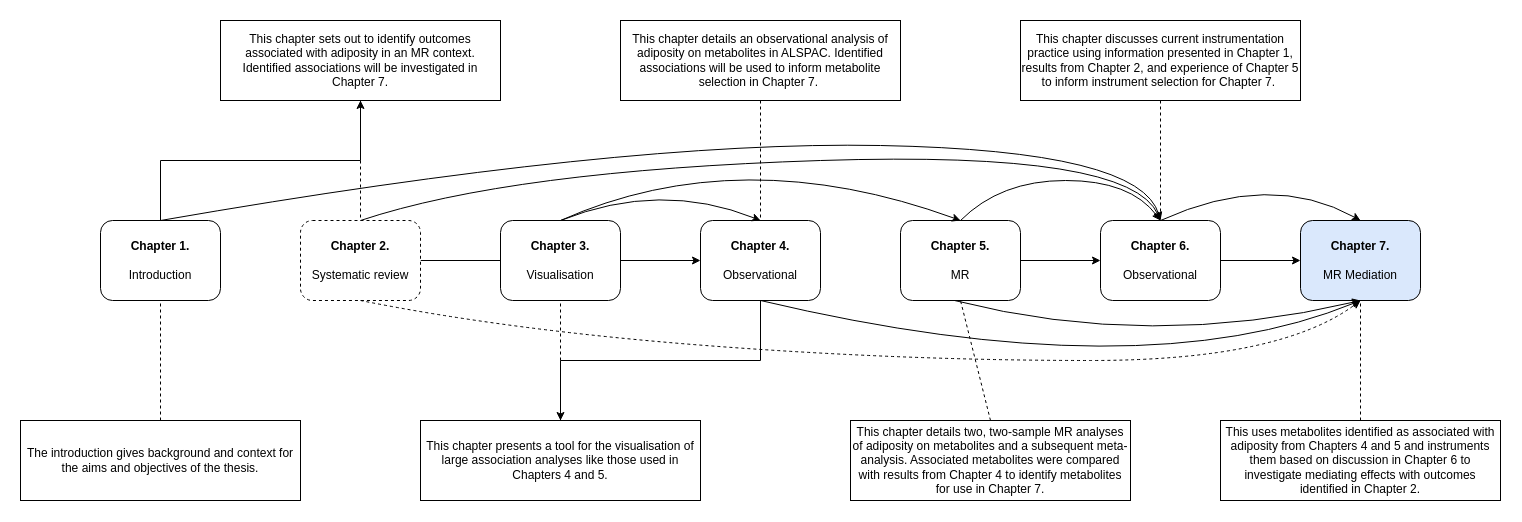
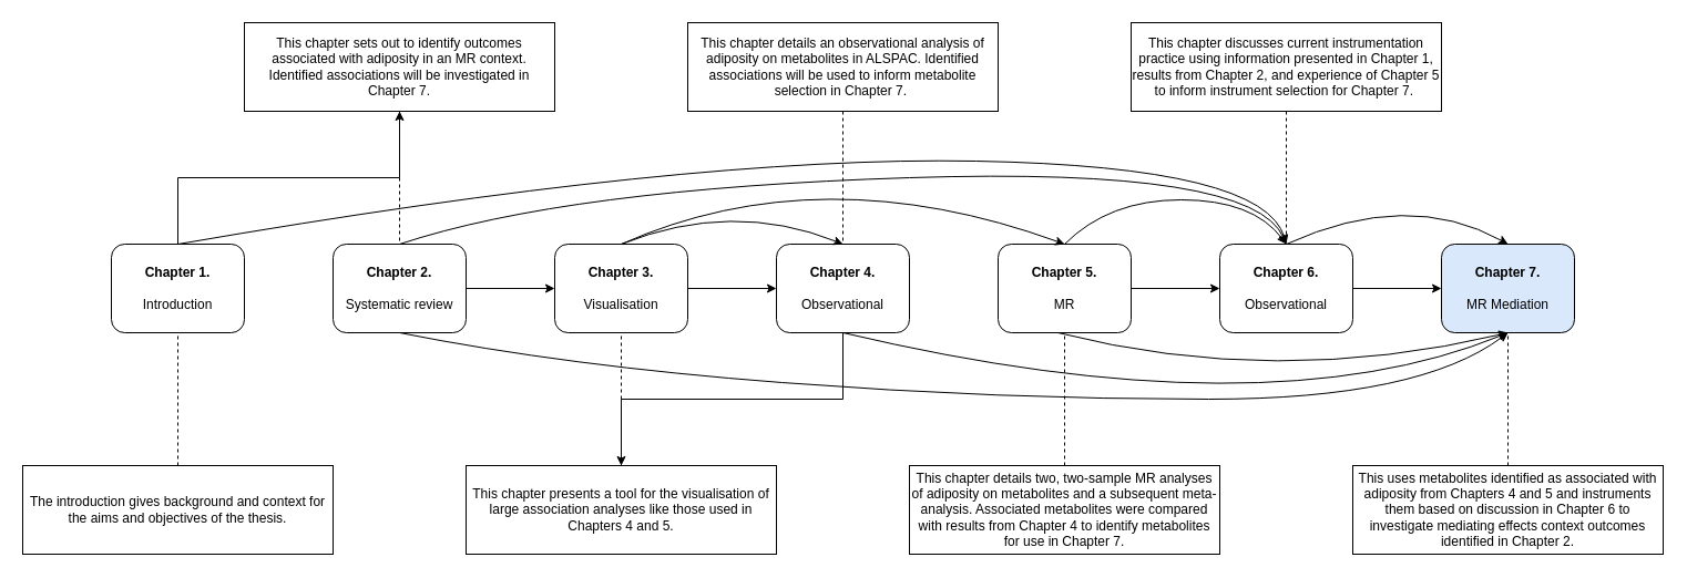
  <mxCell id="0" />
  <mxCell id="1" parent="0" />
  <mxCell id="2" value="" style="edgeStyle=orthogonalEdgeStyle;rounded=0;orthogonalLoop=1;jettySize=auto;html=1;" parent="1" source="3" target="28" edge="1"><mxGeometry relative="1" as="geometry" /></mxCell>
  <mxCell id="3" value="&lt;b&gt;Chapter 1.&lt;/b&gt;&lt;br&gt;&lt;br&gt;Introduction" style="rounded=1;whiteSpace=wrap;html=1;" parent="1" vertex="1"><mxGeometry x="100" y="220" width="120" height="80" as="geometry" /></mxCell>
- <mxCell id="4" value="" style="edgeStyle=orthogonalEdgeStyle;rounded=0;orthogonalLoop=1;jettySize=auto;html=1;endArrow=none;" parent="1" source="5" target="7" edge="1"><mxGeometry relative="1" as="geometry" /></mxCell>
- <mxCell id="5" value="&lt;b&gt;Chapter 2.&lt;br&gt;&lt;/b&gt;&lt;br&gt;Systematic review" style="rounded=1;whiteSpace=wrap;html=1;dashed=1;" parent="1" vertex="1"><mxGeometry x="300" y="220" width="120" height="80" as="geometry" /></mxCell>
+ <mxCell id="4" value="" style="edgeStyle=orthogonalEdgeStyle;rounded=0;orthogonalLoop=1;jettySize=auto;html=1;" parent="1" source="5" target="7" edge="1"><mxGeometry relative="1" as="geometry" /></mxCell>
+ <mxCell id="5" value="&lt;b&gt;Chapter 2.&lt;br&gt;&lt;/b&gt;&lt;br&gt;Systematic review" style="rounded=1;whiteSpace=wrap;html=1;" parent="1" vertex="1"><mxGeometry x="300" y="220" width="120" height="80" as="geometry" /></mxCell>
  <mxCell id="6" value="" style="edgeStyle=orthogonalEdgeStyle;rounded=0;orthogonalLoop=1;jettySize=auto;html=1;" parent="1" source="7" target="9" edge="1"><mxGeometry relative="1" as="geometry" /></mxCell>
  <mxCell id="7" value="&lt;b&gt;Chapter 3.&lt;br&gt;&lt;/b&gt;&lt;br&gt;Visualisation" style="rounded=1;whiteSpace=wrap;html=1;" parent="1" vertex="1"><mxGeometry x="500" y="220" width="120" height="80" as="geometry" /></mxCell>
  <mxCell id="8" value="" style="edgeStyle=orthogonalEdgeStyle;rounded=0;orthogonalLoop=1;jettySize=auto;html=1;" parent="1" source="9" target="24" edge="1"><mxGeometry relative="1" as="geometry" /></mxCell>
  <mxCell id="9" value="&lt;b&gt;Chapter 4.&lt;br&gt;&lt;/b&gt;&lt;br&gt;Observational" style="rounded=1;whiteSpace=wrap;html=1;" parent="1" vertex="1"><mxGeometry x="700" y="220" width="120" height="80" as="geometry" /></mxCell>
  <mxCell id="10" value="" style="edgeStyle=orthogonalEdgeStyle;rounded=0;orthogonalLoop=1;jettySize=auto;html=1;" parent="1" source="11" target="13" edge="1"><mxGeometry relative="1" as="geometry" /></mxCell>
  <mxCell id="11" value="&lt;b&gt;Chapter 5.&lt;/b&gt;&lt;br&gt;&lt;br&gt;MR" style="rounded=1;whiteSpace=wrap;html=1;" parent="1" vertex="1"><mxGeometry y="220" width="120" height="80" as="geometry" x="900" /></mxCell>
  <mxCell id="12" value="" style="edgeStyle=orthogonalEdgeStyle;rounded=0;orthogonalLoop=1;jettySize=auto;html=1;" parent="1" source="13" target="14" edge="1"><mxGeometry relative="1" as="geometry" /></mxCell>
  <mxCell id="13" value="&lt;b&gt;Chapter 6.&lt;br&gt;&lt;/b&gt;&lt;br&gt;Observational" style="rounded=1;whiteSpace=wrap;html=1;" parent="1" vertex="1"><mxGeometry x="1100" y="220" width="120" height="80" as="geometry" /></mxCell>
  <mxCell id="14" value="&lt;b&gt;Chapter 7.&lt;br&gt;&lt;/b&gt;&lt;br&gt;MR Mediation" style="rounded=1;whiteSpace=wrap;html=1;fillColor=#dae8fc;" parent="1" vertex="1"><mxGeometry x="1300" y="220" width="120" height="80" as="geometry" /></mxCell>
- <mxCell id="15" value="" style="curved=1;endArrow=classic;html=1;exitX=0.5;exitY=1;exitDx=0;exitDy=0;entryX=0.5;entryY=1;entryDx=0;entryDy=0;dashed=1;" parent="1" source="5" target="14" edge="1"><mxGeometry width="50" height="50" relative="1" as="geometry"><mxPoint x="650" y="340" as="sourcePoint" /><mxPoint x="700" y="290" as="targetPoint" /><Array as="points"><mxPoint x="510" y="330" /><mxPoint y="360" x="900" /><mxPoint x="1280" y="360" /></Array></mxGeometry></mxCell>
+ <mxCell id="15" value="" style="curved=1;endArrow=classic;html=1;exitX=0.5;exitY=1;exitDx=0;exitDy=0;entryX=0.5;entryY=1;entryDx=0;entryDy=0;" parent="1" source="5" target="14" edge="1"><mxGeometry width="50" height="50" relative="1" as="geometry"><mxPoint x="650" y="340" as="sourcePoint" /><mxPoint x="700" y="290" as="targetPoint" /><Array as="points"><mxPoint x="510" y="330" /><mxPoint y="360" x="900" /><mxPoint x="1280" y="360" /></Array></mxGeometry></mxCell>
  <mxCell id="16" value="" style="curved=1;endArrow=classic;html=1;exitX=0.5;exitY=0;exitDx=0;exitDy=0;entryX=0.5;entryY=0;entryDx=0;entryDy=0;" parent="1" source="5" target="13" edge="1"><mxGeometry width="50" height="50" relative="1" as="geometry"><mxPoint x="370" y="310" as="sourcePoint" /><mxPoint x="1370" y="310" as="targetPoint" /><Array as="points"><mxPoint x="510" y="170" /><mxPoint x="1130" y="150" /></Array></mxGeometry></mxCell>
  <mxCell id="17" value="" style="curved=1;endArrow=classic;html=1;exitX=0.5;exitY=0;exitDx=0;exitDy=0;entryX=0.5;entryY=0;entryDx=0;entryDy=0;" parent="1" source="11" target="13" edge="1"><mxGeometry width="50" height="50" relative="1" as="geometry"><mxPoint x="812" y="185" as="sourcePoint" /><mxPoint x="1110" y="200" as="targetPoint" /><Array as="points"><mxPoint x="1000" y="180" /><mxPoint x="1130" y="180" /></Array></mxGeometry></mxCell>
  <mxCell id="18" value="" style="curved=1;endArrow=classic;html=1;exitX=0.45;exitY=1;exitDx=0;exitDy=0;exitPerimeter=0;entryX=0.5;entryY=1;entryDx=0;entryDy=0;" parent="1" source="11" target="14" edge="1"><mxGeometry width="50" height="50" relative="1" as="geometry"><mxPoint x="960" y="320" as="sourcePoint" /><mxPoint x="1360" y="320" as="targetPoint" /><Array as="points"><mxPoint x="1150" y="350" /></Array></mxGeometry></mxCell>
  <mxCell id="19" value="" style="curved=1;endArrow=classic;html=1;exitX=0.5;exitY=1;exitDx=0;exitDy=0;entryX=0.5;entryY=1;entryDx=0;entryDy=0;" parent="1" source="9" target="14" edge="1"><mxGeometry width="50" height="50" relative="1" as="geometry"><mxPoint x="960" y="300" as="sourcePoint" /><mxPoint x="1360" y="370" as="targetPoint" /><Array as="points"><mxPoint x="1140" y="390" /></Array></mxGeometry></mxCell>
  <mxCell id="20" value="" style="curved=1;endArrow=classic;html=1;exitX=0.5;exitY=0;exitDx=0;exitDy=0;entryX=0.5;entryY=0;entryDx=0;entryDy=0;" parent="1" source="7" target="9" edge="1"><mxGeometry width="50" height="50" relative="1" as="geometry"><mxPoint x="700" y="190" as="sourcePoint" /><mxPoint x="750" y="140" as="targetPoint" /><Array as="points"><mxPoint x="660" y="180" /></Array></mxGeometry></mxCell>
  <mxCell id="21" value="" style="curved=1;endArrow=classic;html=1;exitX=0.5;exitY=0;exitDx=0;exitDy=0;entryX=0.5;entryY=0;entryDx=0;entryDy=0;" parent="1" source="7" target="11" edge="1"><mxGeometry width="50" height="50" relative="1" as="geometry"><mxPoint x="710" y="190" as="sourcePoint" /><mxPoint x="910" y="190" as="targetPoint" /><Array as="points"><mxPoint x="740" y="140" /></Array></mxGeometry></mxCell>
  <mxCell id="22" value="" style="curved=1;endArrow=classic;html=1;exitX=0.5;exitY=0;exitDx=0;exitDy=0;entryX=0.5;entryY=0;entryDx=0;entryDy=0;" parent="1" source="13" target="14" edge="1"><mxGeometry width="50" height="50" relative="1" as="geometry"><mxPoint x="1270" y="170" as="sourcePoint" /><mxPoint x="1320" y="120" as="targetPoint" /><Array as="points"><mxPoint x="1270" y="170" /></Array></mxGeometry></mxCell>
  <mxCell id="23" value="" style="endArrow=none;dashed=1;html=1;entryX=0.5;entryY=1;entryDx=0;entryDy=0;exitX=0.5;exitY=0;exitDx=0;exitDy=0;" parent="1" source="24" target="7" edge="1"><mxGeometry width="50" height="50" relative="1" as="geometry"><mxPoint x="560" y="390" as="sourcePoint" /><mxPoint x="730" y="370" as="targetPoint" /></mxGeometry></mxCell>
  <mxCell id="24" value="&lt;font face=&quot;helvetica&quot; style=&quot;font-size: 12px&quot;&gt;This chapter presents a tool for the visualisation of large association analyses like those used in Chapters 4 and 5.&lt;/font&gt;" style="rounded=0;whiteSpace=wrap;html=1;fillColor=#FFFFFF;" parent="1" vertex="1"><mxGeometry x="420" y="420" width="280" height="80" as="geometry" /></mxCell>
  <mxCell id="25" value="" style="endArrow=none;dashed=1;html=1;entryX=0.5;entryY=1;entryDx=0;entryDy=0;exitX=0.5;exitY=0;exitDx=0;exitDy=0;" parent="1" source="26" edge="1"><mxGeometry width="50" height="50" relative="1" as="geometry"><mxPoint x="160" y="390" as="sourcePoint" /><mxPoint x="160" y="300" as="targetPoint" /></mxGeometry></mxCell>
  <mxCell id="26" value="&lt;div&gt;&lt;span&gt;&lt;font style=&quot;font-size: 12px&quot;&gt;The introduction gives background and context for the aims and objectives of the thesis.&lt;/font&gt;&lt;/span&gt;&lt;/div&gt;" style="rounded=0;whiteSpace=wrap;html=1;fillColor=#FFFFFF;align=center;" parent="1" vertex="1"><mxGeometry x="20" y="420" width="280" height="80" as="geometry" /></mxCell>
  <mxCell id="27" value="" style="endArrow=none;dashed=1;html=1;entryX=0.5;entryY=0;entryDx=0;entryDy=0;exitX=0.5;exitY=1;exitDx=0;exitDy=0;" parent="1" source="28" target="5" edge="1"><mxGeometry width="50" height="50" relative="1" as="geometry"><mxPoint x="360" y="-10" as="sourcePoint" /><mxPoint x="360" y="-100" as="targetPoint" /></mxGeometry></mxCell>
  <mxCell id="28" value="&lt;font face=&quot;helvetica&quot; style=&quot;font-size: 12px&quot;&gt;This chapter sets out to identify outcomes associated with adiposity in an MR context. Identified associations will be investigated in Chapter 7.&lt;/font&gt;" style="rounded=0;whiteSpace=wrap;html=1;fillColor=#FFFFFF;" parent="1" vertex="1"><mxGeometry x="220" y="20" width="280" height="80" as="geometry" /></mxCell>
  <mxCell id="29" value="" style="endArrow=none;dashed=1;html=1;entryX=0.5;entryY=1;entryDx=0;entryDy=0;exitX=0.5;exitY=0;exitDx=0;exitDy=0;" parent="1" source="30" edge="1"><mxGeometry width="50" height="50" relative="1" as="geometry"><mxPoint x="960" y="390" as="sourcePoint" /><mxPoint x="960" y="300" as="targetPoint" /></mxGeometry></mxCell>
- <mxCell id="30" value="This chapter details two, two-sample MR analyses of adiposity on metabolites and a subsequent meta-analysis. Associated metabolites were compared with results from Chapter 4 to identify metabolites for use in Chapter 7." style="rounded=0;whiteSpace=wrap;html=1;fillColor=#FFFFFF;" parent="1" vertex="1"><mxGeometry x="850" y="420" width="280" height="80" as="geometry" /></mxCell>
+ <mxCell id="30" value="This chapter details two, two-sample MR analyses of adiposity on metabolites and a subsequent meta-analysis. Associated metabolites were compared with results from Chapter 4 to identify metabolites for use in Chapter 7." style="rounded=0;whiteSpace=wrap;html=1;fillColor=#FFFFFF;" parent="1" vertex="1"><mxGeometry x="820" y="420" width="280" height="80" as="geometry" /></mxCell>
  <mxCell id="31" value="" style="endArrow=none;dashed=1;html=1;entryX=0.5;entryY=1;entryDx=0;entryDy=0;exitX=0.5;exitY=0;exitDx=0;exitDy=0;" parent="1" source="32" edge="1"><mxGeometry width="50" height="50" relative="1" as="geometry"><mxPoint x="1360" y="390" as="sourcePoint" /><mxPoint x="1360" y="300" as="targetPoint" /></mxGeometry></mxCell>
- <mxCell id="32" value="&lt;font face=&quot;helvetica&quot;&gt;This uses metabolites identified as associated with adiposity from Chapters 4 and 5 and instruments them based on discussion in Chapter 6 to investigate mediating effects with outcomes identified in Chapter 2.&lt;/font&gt;" style="rounded=0;whiteSpace=wrap;html=1;fillColor=#FFFFFF;" parent="1" vertex="1"><mxGeometry x="1220" y="420" width="280" height="80" as="geometry" /></mxCell>
+ <mxCell id="32" value="&lt;font face=&quot;helvetica&quot;&gt;This uses metabolites identified as associated with adiposity from Chapters 4 and 5 and instruments them based on discussion in Chapter 6 to investigate mediating effects context outcomes identified in Chapter 2.&lt;/font&gt;" style="rounded=0;whiteSpace=wrap;html=1;fillColor=#FFFFFF;" parent="1" vertex="1"><mxGeometry x="1220" y="420" width="280" height="80" as="geometry" /></mxCell>
  <mxCell id="33" value="" style="endArrow=none;dashed=1;html=1;entryX=0.5;entryY=0;entryDx=0;entryDy=0;exitX=0.5;exitY=1;exitDx=0;exitDy=0;" parent="1" source="34" edge="1"><mxGeometry width="50" height="50" relative="1" as="geometry"><mxPoint x="760" y="-10" as="sourcePoint" /><mxPoint x="760" y="220" as="targetPoint" /></mxGeometry></mxCell>
  <mxCell id="34" value="&lt;span&gt;This chapter details an observational analysis of adiposity on metabolites in ALSPAC. Identified associations will be used to inform metabolite selection in Chapter 7.&amp;nbsp;&lt;/span&gt;" style="rounded=0;whiteSpace=wrap;html=1;fillColor=#FFFFFF;" parent="1" vertex="1"><mxGeometry x="620" y="20" width="280" height="80" as="geometry" /></mxCell>
  <mxCell id="35" value="" style="endArrow=none;dashed=1;html=1;entryX=0.5;entryY=0;entryDx=0;entryDy=0;exitX=0.5;exitY=1;exitDx=0;exitDy=0;" parent="1" source="36" edge="1"><mxGeometry width="50" height="50" relative="1" as="geometry"><mxPoint x="1160" y="-10" as="sourcePoint" /><mxPoint x="1160" y="220" as="targetPoint" /></mxGeometry></mxCell>
  <mxCell id="36" value="This chapter discusses current instrumentation practice using information presented in Chapter 1, results from Chapter 2, and experience of Chapter 5 to inform instrument selection for Chapter 7.&amp;nbsp;" style="rounded=0;whiteSpace=wrap;html=1;fillColor=#FFFFFF;" parent="1" vertex="1"><mxGeometry x="1020" y="20" width="280" height="80" as="geometry" /></mxCell>
  <mxCell id="37" value="" style="curved=1;endArrow=classic;html=1;exitX=0.5;exitY=0;exitDx=0;exitDy=0;" parent="1" source="3" edge="1"><mxGeometry width="50" height="50" relative="1" as="geometry"><mxPoint x="370" y="230" as="sourcePoint" /><mxPoint x="1160" y="220" as="targetPoint" /><Array as="points"><mxPoint x="620" y="140" /><mxPoint x="1140" y="150" /></Array></mxGeometry></mxCell>
